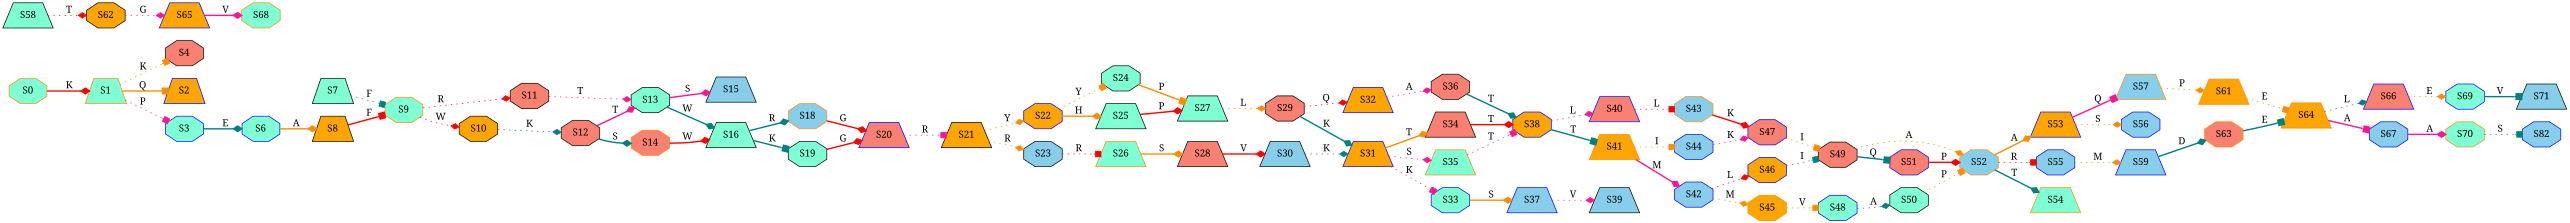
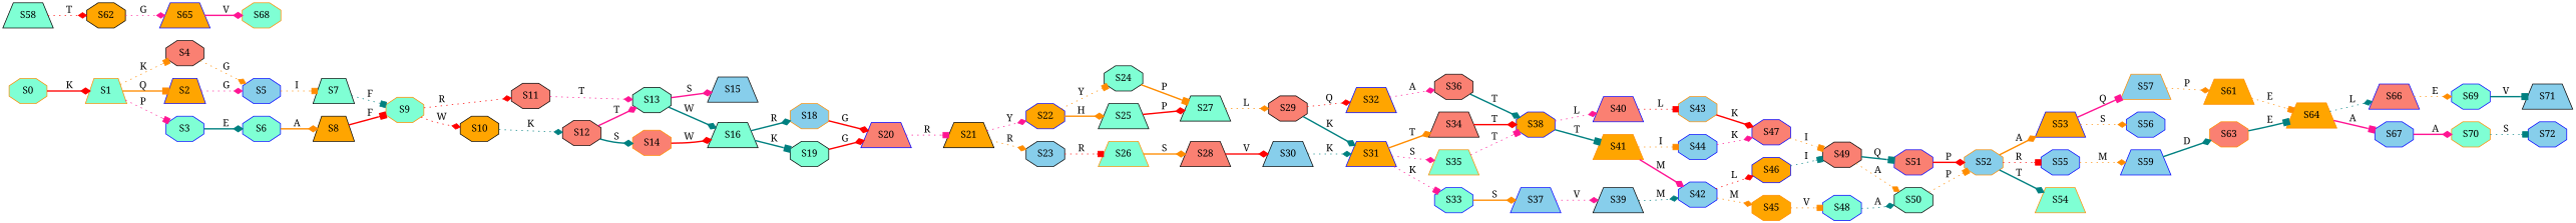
  strict digraph {
    fontname="Noto Serif"
    rankdir=LR
    node [color=blue fillcolor=aquamarine fontname="Noto Serif" shape=octagon style=filled]
    edge [arrowhead=diamond color=darkorange fontname="Noto Serif" style=dotted]
    S0 [color=darkorange]
    S1 [color=darkorange shape=trapezium]
    S2 [fillcolor=orange shape=trapezium]
    S3
    S4 [color=black fillcolor=salmon]
+   S5 [fillcolor=skyblue]
    S6
    S7 [color=black shape=trapezium]
    S8 [color=black fillcolor=orange shape=trapezium]
    S9 [color=darkorange]
    S10 [color=black fillcolor=orange]
    S11 [color=black fillcolor=salmon]
    S12 [color=black fillcolor=salmon]
    S13 [color=black]
    S14 [color=darkorange fillcolor=salmon]
    S15 [color=black fillcolor=skyblue shape=trapezium]
    S16 [color=black shape=trapezium]
    S18 [color=darkorange fillcolor=skyblue]
    S19 [color=black]
    S20 [fillcolor=salmon shape=trapezium]
    S21 [color=black fillcolor=orange shape=trapezium]
    S22 [fillcolor=orange]
    S23 [color=black fillcolor=skyblue]
    S24 [color=black]
    S25 [color=black shape=trapezium]
    S26 [color=darkorange shape=trapezium]
    S27 [color=black shape=trapezium]
    S28 [color=black fillcolor=salmon shape=trapezium]
    S29 [color=black fillcolor=salmon]
    S30 [color=black fillcolor=skyblue shape=trapezium]
    S31 [fillcolor=orange shape=trapezium]
    S32 [fillcolor=orange shape=trapezium]
    S33
    S34 [color=black fillcolor=salmon shape=trapezium]
    S35 [color=darkorange shape=trapezium]
    S36 [color=black fillcolor=salmon]
    S37 [fillcolor=skyblue shape=trapezium]
    S38 [fillcolor=orange]
    S39 [color=black fillcolor=skyblue shape=trapezium]
    S40 [fillcolor=salmon shape=trapezium]
    S41 [color=darkorange fillcolor=orange shape=trapezium]
    S42 [fillcolor=skyblue]
    S43 [color=darkorange fillcolor=skyblue]
    S44 [fillcolor=skyblue]
    S45 [color=darkorange fillcolor=orange]
    S46 [fillcolor=orange]
    S47 [fillcolor=salmon]
    S48
    S49 [color=black fillcolor=salmon]
    S50 [color=black]
    S51 [fillcolor=salmon]
    S52 [color=darkorange fillcolor=skyblue]
    S53 [fillcolor=orange shape=trapezium]
    S54 [color=darkorange shape=trapezium]
    S55 [fillcolor=skyblue]
    S56 [fillcolor=skyblue]
    S57 [color=darkorange fillcolor=skyblue shape=trapezium]
    S59 [fillcolor=skyblue shape=trapezium]
    S61 [color=darkorange fillcolor=orange shape=trapezium]
    S58 [color=black shape=trapezium]
    S62 [color=black fillcolor=orange]
    S63 [color=darkorange fillcolor=salmon]
    S64 [color=darkorange fillcolor=orange shape=trapezium]
    S65 [fillcolor=orange shape=trapezium]
    S66 [fillcolor=salmon shape=trapezium]
    S67 [fillcolor=skyblue]
    S68 [color=darkorange]
    S69
    S70 [color=darkorange]
    S71 [color=black fillcolor=skyblue shape=trapezium]
-   S72 [fillcolor=skyblue label=S82]
+   S72 [fillcolor=skyblue]
    S0 -> S1 [color=red label=K style=bold]
    S1 -> S2 [arrowhead=box label=Q style=bold]
    S1 -> S3 [arrowhead=box color=deeppink label=P]
    S1 -> S4 [arrowhead=box label=K]
+   S2 -> S5 [color=deeppink label=G]
    S3 -> S6 [color=teal label=E style=bold]
+   S4 -> S5 [label=G]
+   S5 -> S7 [arrowhead=box label=I]
    S6 -> S8 [label=A style=bold]
    S7 -> S9 [arrowhead=box color=teal label=F]
    S8 -> S9 [arrowhead=box color=red label=F style=bold]
    S9 -> S10 [color=red label=W]
    S9 -> S11 [color=red label=R]
    S10 -> S12 [color=teal label=K]
    S11 -> S13 [color=deeppink label=T]
    S12 -> S13 [color=deeppink label=T style=bold]
    S12 -> S14 [color=teal label=S style=bold]
    S13 -> S15 [color=deeppink label=S style=bold]
    S13 -> S16 [color=teal label=W style=bold]
    S14 -> S16 [color=red label=W style=bold]
    S16 -> S18 [color=teal label=R style=bold]
    S16 -> S19 [arrowhead=box color=teal label=K style=bold]
    S18 -> S20 [color=red label=G style=bold]
    S19 -> S20 [color=red label=G style=bold]
    S20 -> S21 [arrowhead=box color=deeppink label=R]
-   S21 -> S22 [label=Y]
+   S21 -> S22 [color=deeppink label=Y]
    S21 -> S23 [label=R]
    S22 -> S24 [arrowhead=box label=Y]
    S22 -> S25 [label=H style=bold]
    S23 -> S26 [arrowhead=box color=red label=R]
    S24 -> S27 [arrowhead=box label=P style=bold]
    S25 -> S27 [color=red label=P style=bold]
    S26 -> S28 [label=S style=bold]
    S27 -> S29 [label=L]
    S28 -> S30 [color=red label=V style=bold]
    S29 -> S31 [color=teal label=K style=bold]
    S29 -> S32 [color=red label=Q]
    S30 -> S31 [color=teal label=K]
    S31 -> S33 [arrowhead=box color=deeppink label=K]
    S31 -> S34 [label=T style=bold]
    S31 -> S35 [color=deeppink label=S]
    S32 -> S36 [color=deeppink label=A]
    S33 -> S37 [label=S style=bold]
    S34 -> S38 [color=red label=T style=bold]
    S35 -> S38 [arrowhead=box color=deeppink label=T]
    S36 -> S38 [color=teal label=T style=bold]
    S37 -> S39 [color=deeppink label=V]
    S38 -> S40 [color=deeppink label=L]
    S38 -> S41 [arrowhead=box color=teal label=T style=bold]
+   S39 -> S42 [color=teal label=M]
    S40 -> S43 [arrowhead=box color=red label=L]
    S41 -> S42 [color=deeppink label=M style=bold]
    S41 -> S44 [arrowhead=box label=I]
    S42 -> S45 [label=M]
    S42 -> S46 [color=red label=L]
    S43 -> S47 [color=red label=K style=bold]
    S44 -> S47 [color=deeppink label=K]
    S45 -> S48 [arrowhead=box label=V]
    S46 -> S49 [arrowhead=box color=teal label=I]
    S47 -> S49 [arrowhead=box label=I]
    S48 -> S50 [color=teal label=A]
-   S49 -> S52 [label=A]
+   S49 -> S50 [label=A]
    S49 -> S51 [arrowhead=box color=teal label=Q style=bold]
    S50 -> S52 [arrowhead=box label=P]
    S51 -> S52 [color=red label=P style=bold]
    S52 -> S53 [label=A style=bold]
    S52 -> S54 [color=teal label=T style=bold]
    S52 -> S55 [arrowhead=box color=red label=R]
    S53 -> S56 [label=S]
    S53 -> S57 [arrowhead=box color=deeppink label=Q style=bold]
    S55 -> S59 [label=M]
    S57 -> S61 [label=P]
    S59 -> S63 [color=teal label=D style=bold]
    S61 -> S64 [arrowhead=box label=E]
    S58 -> S62 [color=red label=T]
    S62 -> S65 [color=deeppink label=G]
    S63 -> S64 [arrowhead=box color=teal label=E style=bold]
    S64 -> S66 [color=teal label=L]
    S64 -> S67 [arrowhead=box color=deeppink label=A style=bold]
    S65 -> S68 [color=deeppink label=V style=bold]
    S66 -> S69 [label=E]
    S67 -> S70 [color=deeppink label=A style=bold]
    S69 -> S71 [arrowhead=box color=teal label=V style=bold]
    S70 -> S72 [arrowhead=box color=teal label=S]
  }
